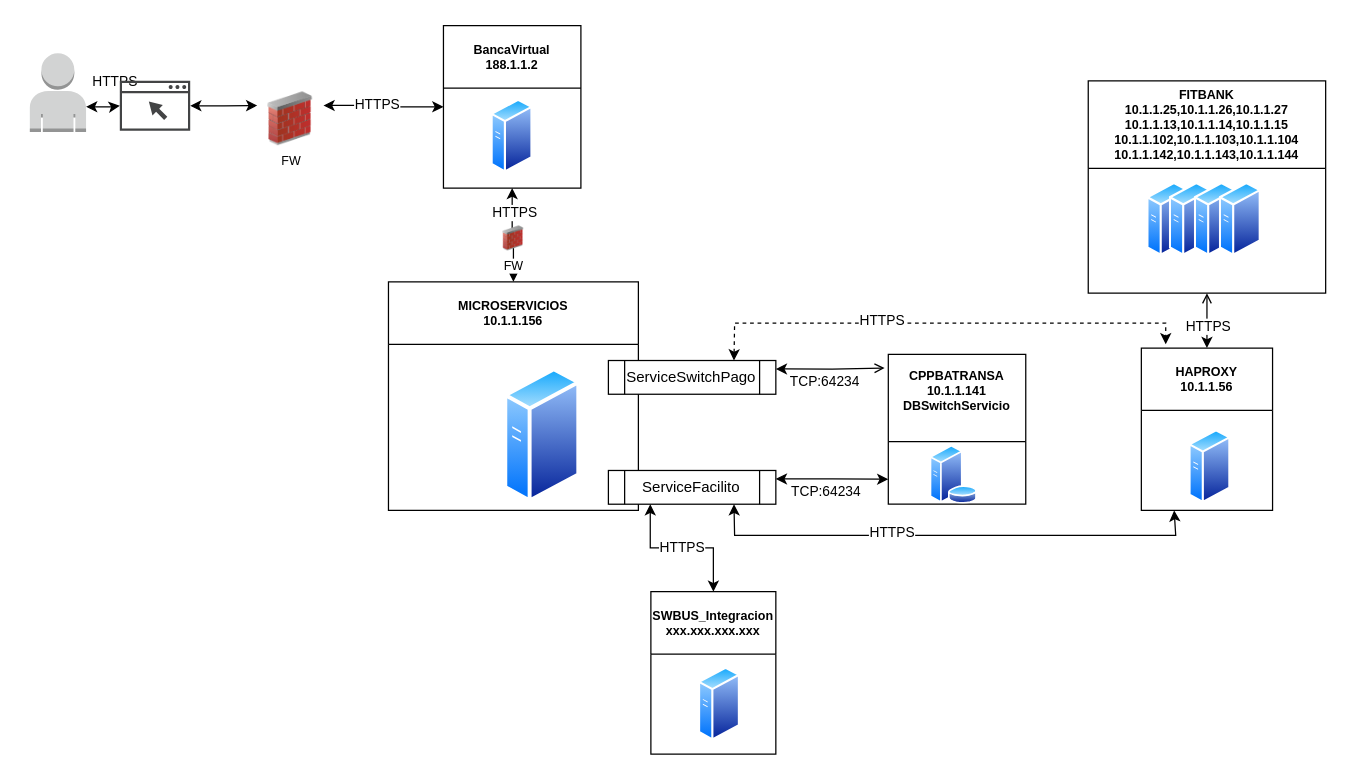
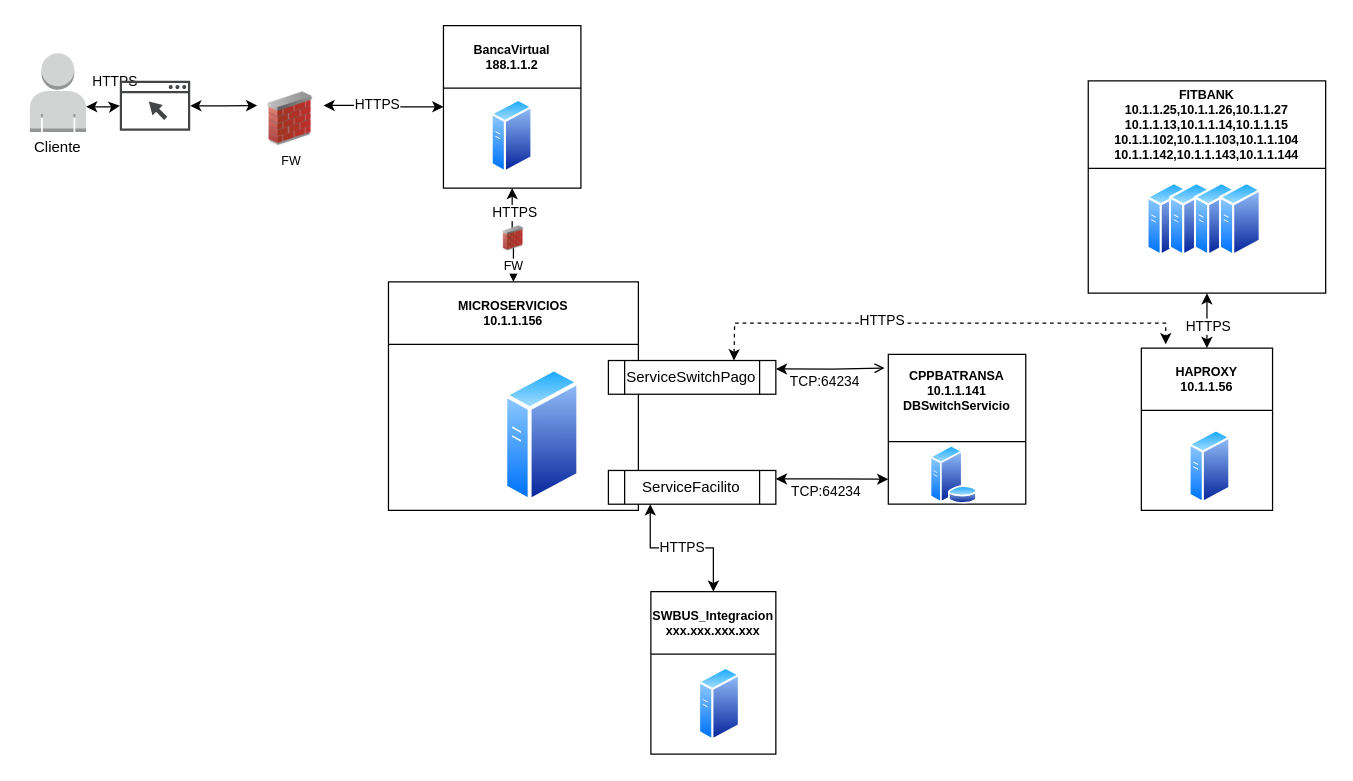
  <mxCell id="0" />
  <mxCell id="1" parent="0" />
  <mxCell id="2" style="edgeStyle=orthogonalEdgeStyle;rounded=0;orthogonalLoop=1;jettySize=auto;html=1;exitX=1;exitY=0.25;exitDx=0;exitDy=0;startArrow=classic;startFill=1;entryX=0;entryY=0.5;entryDx=0;entryDy=0;" edge="1" parent="1" source="5" target="16"><mxGeometry relative="1" as="geometry"><mxPoint x="521" y="163" as="targetPoint" /></mxGeometry></mxCell>
  <mxCell id="3" value="HTTPS" style="edgeLabel;html=1;align=center;verticalAlign=middle;resizable=0;points=[];" vertex="1" connectable="0" parent="2"><mxGeometry x="-0.12" y="1" relative="1" as="geometry"><mxPoint as="offset" /></mxGeometry></mxCell>
  <mxCell id="4" value="HTTPS" style="edgeLabel;html=1;align=center;verticalAlign=middle;resizable=0;points=[];" vertex="1" connectable="0" parent="2"><mxGeometry x="-0.12" y="1" relative="1" as="geometry"><mxPoint x="-210" y="-18" as="offset" /></mxGeometry></mxCell>
  <mxCell id="5" value="FW" style="image;html=1;image=img/lib/clip_art/networking/Firewall_02_128x128.png;fontSize=10;" vertex="1" parent="1"><mxGeometry x="205" y="73.17" width="53" height="43" as="geometry" /></mxCell>
  <mxCell id="6" value="MICROSERVICIOS&#10;10.1.1.156" style="swimlane;startSize=50;fontSize=10;" vertex="1" parent="1"><mxGeometry x="310" y="225" width="200" height="183" as="geometry"><mxRectangle x="310" y="150" width="130" height="23" as="alternateBounds" /></mxGeometry></mxCell>
  <mxCell id="7" value="" style="aspect=fixed;perimeter=ellipsePerimeter;html=1;align=center;shadow=0;dashed=0;spacingTop=3;image;image=img/lib/active_directory/generic_server.svg;fontSize=10;" vertex="1" parent="6"><mxGeometry x="92.4" y="68" width="61.6" height="110" as="geometry" /></mxCell>
  <mxCell id="8" style="edgeStyle=orthogonalEdgeStyle;rounded=0;orthogonalLoop=1;jettySize=auto;html=1;exitX=1;exitY=0.68;exitDx=0;exitDy=0;exitPerimeter=0;startArrow=classic;startFill=1;" edge="1" parent="1" source="12" target="10"><mxGeometry relative="1" as="geometry" /></mxCell>
  <mxCell id="9" style="edgeStyle=orthogonalEdgeStyle;rounded=0;orthogonalLoop=1;jettySize=auto;html=1;entryX=0;entryY=0.25;entryDx=0;entryDy=0;startArrow=classic;startFill=1;" edge="1" parent="1" source="10" target="5"><mxGeometry relative="1" as="geometry" /></mxCell>
  <mxCell id="10" value="" style="sketch=0;pointerEvents=1;shadow=0;dashed=0;html=1;strokeColor=none;fillColor=#434445;aspect=fixed;labelPosition=center;verticalLabelPosition=bottom;verticalAlign=top;align=center;outlineConnect=0;shape=mxgraph.vvd.web_browser;" vertex="1" parent="1"><mxGeometry x="95" y="64.17" width="56.34" height="40" as="geometry" /></mxCell>
  <mxCell id="11" value="" style="group" vertex="1" connectable="0" parent="1"><mxGeometry x="20" y="42.17" width="50" height="86" as="geometry" /></mxCell>
  <mxCell id="12" value="" style="outlineConnect=0;dashed=0;verticalLabelPosition=bottom;verticalAlign=top;align=center;html=1;shape=mxgraph.aws3.user;fillColor=#D2D3D3;gradientColor=none;" vertex="1" parent="11"><mxGeometry x="3" width="45" height="63" as="geometry" /></mxCell>
+ <mxCell id="13" value="Cliente" style="text;html=1;align=center;verticalAlign=middle;resizable=0;points=[];autosize=1;strokeColor=none;fillColor=none;" vertex="1" parent="11"><mxGeometry y="66" width="50" height="20" as="geometry" /></mxCell>
  <mxCell id="14" style="edgeStyle=orthogonalEdgeStyle;rounded=0;orthogonalLoop=1;jettySize=auto;html=1;exitX=0.5;exitY=1;exitDx=0;exitDy=0;entryX=0.5;entryY=0;entryDx=0;entryDy=0;startArrow=classic;startFill=1;" edge="1" parent="1" source="16" target="6"><mxGeometry relative="1" as="geometry" /></mxCell>
  <mxCell id="15" value="HTTPS" style="edgeLabel;html=1;align=center;verticalAlign=middle;resizable=0;points=[];" vertex="1" connectable="0" parent="14"><mxGeometry x="0.13" y="-2" relative="1" as="geometry"><mxPoint x="2" y="-23" as="offset" /></mxGeometry></mxCell>
  <mxCell id="16" value="BancaVirtual&#10;188.1.1.2" style="swimlane;startSize=50;fontSize=10;" vertex="1" parent="1"><mxGeometry x="354" y="20" width="110" height="130" as="geometry"><mxRectangle x="310" y="150" width="130" height="23" as="alternateBounds" /></mxGeometry></mxCell>
  <mxCell id="17" value="" style="aspect=fixed;perimeter=ellipsePerimeter;html=1;align=center;shadow=0;dashed=0;spacingTop=3;image;image=img/lib/active_directory/generic_server.svg;fontSize=10;" vertex="1" parent="16"><mxGeometry x="38.2" y="58.5" width="33.6" height="60" as="geometry" /></mxCell>
  <mxCell id="18" value="&#10;SWBUS_Integracion&#10;xxx.xxx.xxx.xxx&#10;" style="swimlane;startSize=50;fontSize=10;" vertex="1" parent="1"><mxGeometry x="520" y="473" width="100" height="130" as="geometry"><mxRectangle x="310" y="150" width="130" height="23" as="alternateBounds" /></mxGeometry></mxCell>
  <mxCell id="19" value="" style="aspect=fixed;perimeter=ellipsePerimeter;html=1;align=center;shadow=0;dashed=0;spacingTop=3;image;image=img/lib/active_directory/generic_server.svg;fontSize=10;" vertex="1" parent="18"><mxGeometry x="38.2" y="60" width="33.6" height="60" as="geometry" /></mxCell>
  <mxCell id="20" value="HTTPS" style="edgeStyle=orthogonalEdgeStyle;rounded=0;orthogonalLoop=1;jettySize=auto;html=1;exitX=0.5;exitY=0;exitDx=0;exitDy=0;startArrow=classic;startFill=1;entryX=0.25;entryY=1;entryDx=0;entryDy=0;" edge="1" parent="1" source="18" target="21"><mxGeometry relative="1" as="geometry"><mxPoint x="171" y="280.5" as="sourcePoint" /><mxPoint x="281" y="338" as="targetPoint" /></mxGeometry></mxCell>
  <mxCell id="21" value="ServiceFacilito" style="shape=process;whiteSpace=wrap;html=1;backgroundOutline=1;" vertex="1" parent="1"><mxGeometry x="486" y="376" width="134" height="27" as="geometry" /></mxCell>
  <mxCell id="22" value="ServiceSwitchPago" style="shape=process;whiteSpace=wrap;html=1;backgroundOutline=1;" vertex="1" parent="1"><mxGeometry x="486" y="288" width="134" height="27" as="geometry" /></mxCell>
  <mxCell id="23" value="FW" style="image;html=1;image=img/lib/clip_art/networking/Firewall_02_128x128.png;fontSize=10;" vertex="1" parent="1"><mxGeometry x="395.5" y="180.42" width="29" height="20" as="geometry" /></mxCell>
  <mxCell id="24" value="FITBANK&#10;10.1.1.25,10.1.1.26,10.1.1.27&#10;10.1.1.13,10.1.1.14,10.1.1.15&#10;10.1.1.102,10.1.1.103,10.1.1.104&#10;10.1.1.142,10.1.1.143,10.1.1.144" style="swimlane;startSize=70;fontSize=10;" vertex="1" parent="1"><mxGeometry x="870" y="64.17" width="190" height="170" as="geometry"><mxRectangle x="310" y="150" width="130" height="23" as="alternateBounds" /></mxGeometry></mxCell>
  <mxCell id="25" value="" style="aspect=fixed;perimeter=ellipsePerimeter;html=1;align=center;shadow=0;dashed=0;spacingTop=3;image;image=img/lib/active_directory/generic_server.svg;fontSize=10;" vertex="1" parent="24"><mxGeometry x="47" y="81" width="33.6" height="60" as="geometry" /></mxCell>
  <mxCell id="26" value="" style="aspect=fixed;perimeter=ellipsePerimeter;html=1;align=center;shadow=0;dashed=0;spacingTop=3;image;image=img/lib/active_directory/generic_server.svg;fontSize=10;" vertex="1" parent="24"><mxGeometry x="65" y="81" width="33.6" height="60" as="geometry" /></mxCell>
  <mxCell id="27" value="" style="aspect=fixed;perimeter=ellipsePerimeter;html=1;align=center;shadow=0;dashed=0;spacingTop=3;image;image=img/lib/active_directory/generic_server.svg;fontSize=10;" vertex="1" parent="24"><mxGeometry x="85" y="81" width="33.6" height="60" as="geometry" /></mxCell>
  <mxCell id="28" value="" style="aspect=fixed;perimeter=ellipsePerimeter;html=1;align=center;shadow=0;dashed=0;spacingTop=3;image;image=img/lib/active_directory/generic_server.svg;fontSize=10;" vertex="1" parent="24"><mxGeometry x="105" y="81" width="33.6" height="60" as="geometry" /></mxCell>
- <mxCell id="29" style="edgeStyle=orthogonalEdgeStyle;rounded=0;orthogonalLoop=1;jettySize=auto;html=1;entryX=0.5;entryY=1;entryDx=0;entryDy=0;startArrow=classic;startFill=1;endArrow=open;" edge="1" parent="1" source="31" target="24"><mxGeometry relative="1" as="geometry"><mxPoint x="952.5" y="148" as="targetPoint" /></mxGeometry></mxCell>
+ <mxCell id="29" style="edgeStyle=orthogonalEdgeStyle;rounded=0;orthogonalLoop=1;jettySize=auto;html=1;entryX=0.5;entryY=1;entryDx=0;entryDy=0;startArrow=classic;startFill=1;" edge="1" parent="1" source="31" target="24"><mxGeometry relative="1" as="geometry"><mxPoint x="952.5" y="148" as="targetPoint" /></mxGeometry></mxCell>
  <mxCell id="30" value="HTTPS" style="edgeLabel;html=1;align=center;verticalAlign=middle;resizable=0;points=[];" vertex="1" connectable="0" parent="29"><mxGeometry x="-0.181" y="1" relative="1" as="geometry"><mxPoint x="1" as="offset" /></mxGeometry></mxCell>
  <mxCell id="31" value="HAPROXY&#10;10.1.1.56" style="swimlane;startSize=50;fontSize=10;" vertex="1" parent="1"><mxGeometry x="912.5" y="278" width="105" height="130" as="geometry"><mxRectangle x="310" y="150" width="130" height="23" as="alternateBounds" /></mxGeometry></mxCell>
  <mxCell id="32" value="" style="aspect=fixed;perimeter=ellipsePerimeter;html=1;align=center;shadow=0;dashed=0;spacingTop=3;image;image=img/lib/active_directory/generic_server.svg;fontSize=10;" vertex="1" parent="31"><mxGeometry x="38.2" y="65" width="33.6" height="60" as="geometry" /></mxCell>
  <mxCell id="33" style="edgeStyle=orthogonalEdgeStyle;rounded=0;orthogonalLoop=1;jettySize=auto;html=1;exitX=1;exitY=0.25;exitDx=0;exitDy=0;entryX=-0.027;entryY=0.092;entryDx=0;entryDy=0;startArrow=classic;startFill=1;entryPerimeter=0;endArrow=open;" edge="1" parent="1" target="35" source="22"><mxGeometry relative="1" as="geometry"><mxPoint x="670" y="528" as="sourcePoint" /></mxGeometry></mxCell>
  <mxCell id="34" value="TCP:64234" style="edgeLabel;html=1;align=center;verticalAlign=middle;resizable=0;points=[];" vertex="1" connectable="0" parent="33"><mxGeometry x="-0.041" relative="1" as="geometry"><mxPoint x="-3" y="10" as="offset" /></mxGeometry></mxCell>
  <mxCell id="35" value="CPPBATRANSA&#10;10.1.1.141&#10;DBSwitchServicio&#10;" style="swimlane;startSize=70;fontSize=10;" vertex="1" parent="1"><mxGeometry x="710" y="283" width="110" height="120" as="geometry"><mxRectangle x="310" y="150" width="130" height="23" as="alternateBounds" /></mxGeometry></mxCell>
  <mxCell id="36" value="" style="aspect=fixed;perimeter=ellipsePerimeter;html=1;align=center;shadow=0;dashed=0;spacingTop=3;image;image=img/lib/active_directory/database_server.svg;" vertex="1" parent="35"><mxGeometry x="33.2" y="73" width="38.54" height="47" as="geometry" /></mxCell>
- <mxCell id="37" style="rounded=0;orthogonalLoop=1;jettySize=auto;html=1;startArrow=classic;startFill=1;exitX=0.75;exitY=1;exitDx=0;exitDy=0;entryX=0.25;entryY=1;entryDx=0;entryDy=0;" edge="1" parent="1" source="21" target="31"><mxGeometry relative="1" as="geometry"><mxPoint x="619" y="357" as="sourcePoint" /><mxPoint x="930" y="408" as="targetPoint" /><Array as="points"><mxPoint x="587" y="428" /><mxPoint x="940" y="428" /></Array></mxGeometry></mxCell>
- <mxCell id="38" value="HTTPS" style="edgeLabel;html=1;align=center;verticalAlign=middle;resizable=0;points=[];" vertex="1" connectable="0" parent="37"><mxGeometry x="-0.299" y="3" relative="1" as="geometry"><mxPoint x="11" as="offset" /></mxGeometry></mxCell>
  <mxCell id="39" style="rounded=0;orthogonalLoop=1;jettySize=auto;html=1;startArrow=classic;startFill=1;exitX=0.75;exitY=0;exitDx=0;exitDy=0;entryX=0.186;entryY=-0.023;entryDx=0;entryDy=0;entryPerimeter=0;dashed=1;" edge="1" parent="1" source="22" target="31"><mxGeometry relative="1" as="geometry"><mxPoint x="630" y="368" as="sourcePoint" /><mxPoint x="923" y="340" as="targetPoint" /><Array as="points"><mxPoint x="587" y="258" /><mxPoint x="932" y="258" /></Array></mxGeometry></mxCell>
  <mxCell id="40" value="HTTPS" style="edgeLabel;html=1;align=center;verticalAlign=middle;resizable=0;points=[];" vertex="1" connectable="0" parent="39"><mxGeometry x="-0.299" y="3" relative="1" as="geometry"><mxPoint x="11" as="offset" /></mxGeometry></mxCell>
  <mxCell id="41" style="edgeStyle=orthogonalEdgeStyle;rounded=0;orthogonalLoop=1;jettySize=auto;html=1;exitX=1;exitY=0.25;exitDx=0;exitDy=0;startArrow=classic;startFill=1;" edge="1" parent="1" source="21"><mxGeometry relative="1" as="geometry"><mxPoint x="630" y="305" as="sourcePoint" /><mxPoint x="710" y="383" as="targetPoint" /></mxGeometry></mxCell>
  <mxCell id="42" value="TCP:64234" style="edgeLabel;html=1;align=center;verticalAlign=middle;resizable=0;points=[];" vertex="1" connectable="0" parent="41"><mxGeometry x="-0.041" relative="1" as="geometry"><mxPoint x="-3" y="10" as="offset" /></mxGeometry></mxCell>
